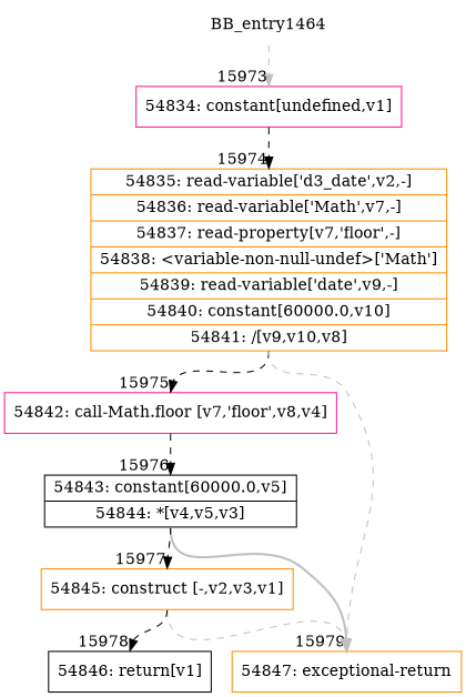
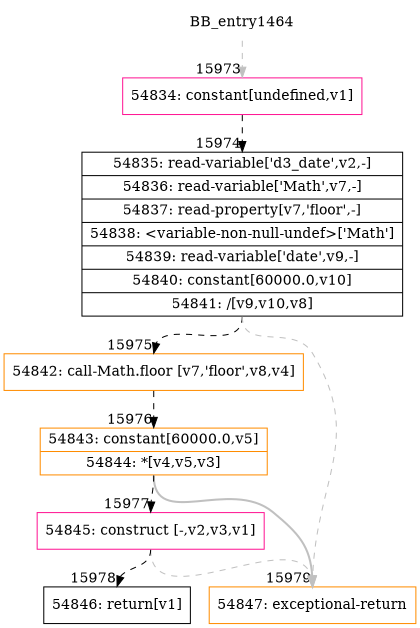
  digraph {
    rankdir=TD
    node [color=deeppink shape=record]
    edge [headport=n style=dashed tailport=s]
    BB_entry1464 [shape=none]
    n2 [label="{54834: constant[undefined,v1]}"]
-   n3 [color=darkorange label="{54835: read-variable['d3_date',v2,-]|54836: read-variable['Math',v7,-]|54837: read-property[v7,'floor',-]|54838: \<variable-non-null-undef\>['Math']|54839: read-variable['date',v9,-]|54840: constant[60000.0,v10]|54841: /[v9,v10,v8]}"]
-   n4 [label="{54842: call-Math.floor [v7,'floor',v8,v4]}"]
+   n3 [color=black label="{54835: read-variable['d3_date',v2,-]|54836: read-variable['Math',v7,-]|54837: read-property[v7,'floor',-]|54838: \<variable-non-null-undef\>['Math']|54839: read-variable['date',v9,-]|54840: constant[60000.0,v10]|54841: /[v9,v10,v8]}"]
+   n4 [color=darkorange label="{54842: call-Math.floor [v7,'floor',v8,v4]}"]
    n5 [color=darkorange label="{54847: exceptional-return}"]
-   n6 [color=black label="{54843: constant[60000.0,v5]|54844: *[v4,v5,v3]}"]
-   n7 [color=darkorange label="{54845: construct [-,v2,v3,v1]}"]
+   n6 [color=darkorange label="{54843: constant[60000.0,v5]|54844: *[v4,v5,v3]}"]
+   n7 [label="{54845: construct [-,v2,v3,v1]}"]
    n8 [color=black label="{54846: return[v1]}"]
    BB_entry1464 -> n2 [color=gray headlabel="    15973"]
    n2 -> n3 [headlabel="      15974"]
    n3 -> n4 [headlabel="      15975"]
    n3 -> n5 [color=gray headlabel="      15979"]
    n4 -> n6 [headlabel="      15976"]
    n6 -> n5 [color=gray style=bold]
    n6 -> n7 [headlabel="      15977"]
    n7 -> n5 [color=gray]
    n7 -> n8 [headlabel="      15978"]
  }
